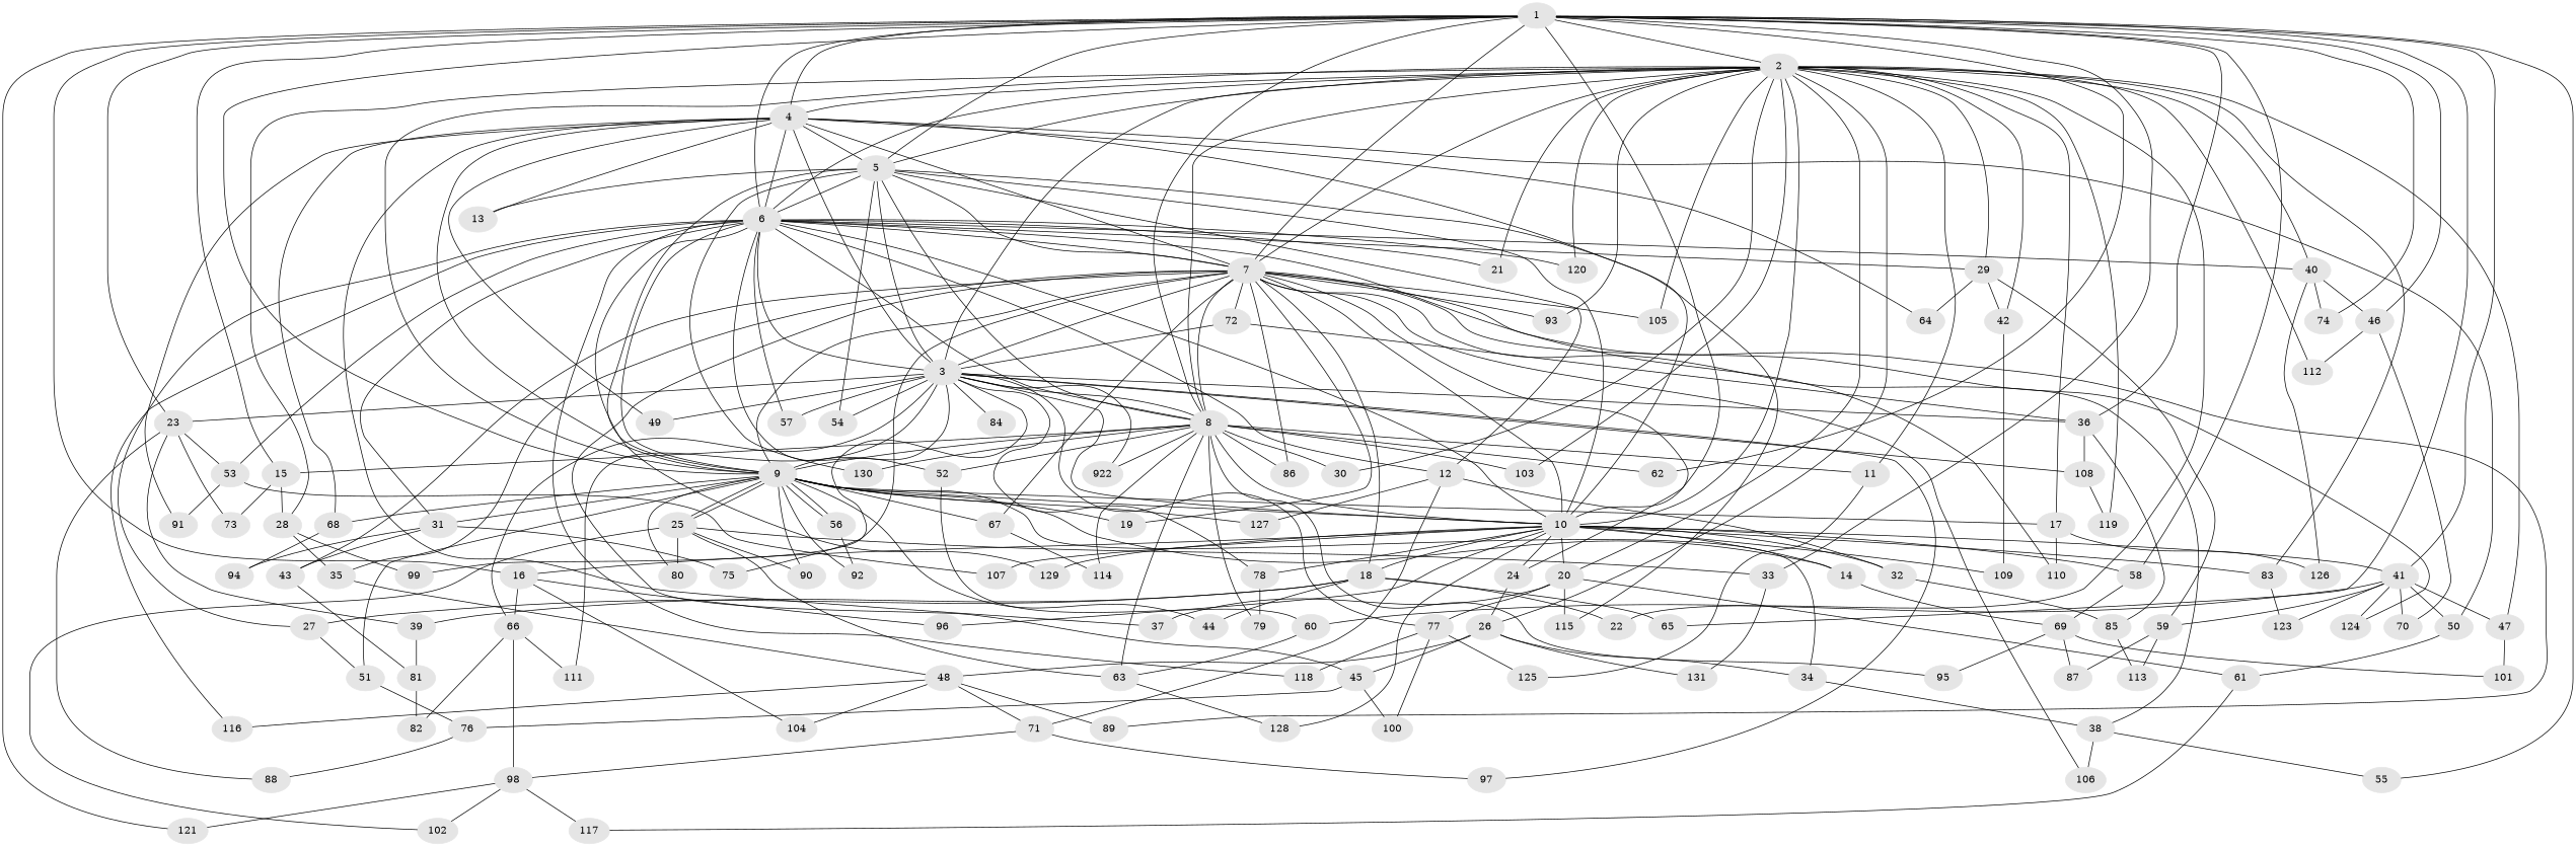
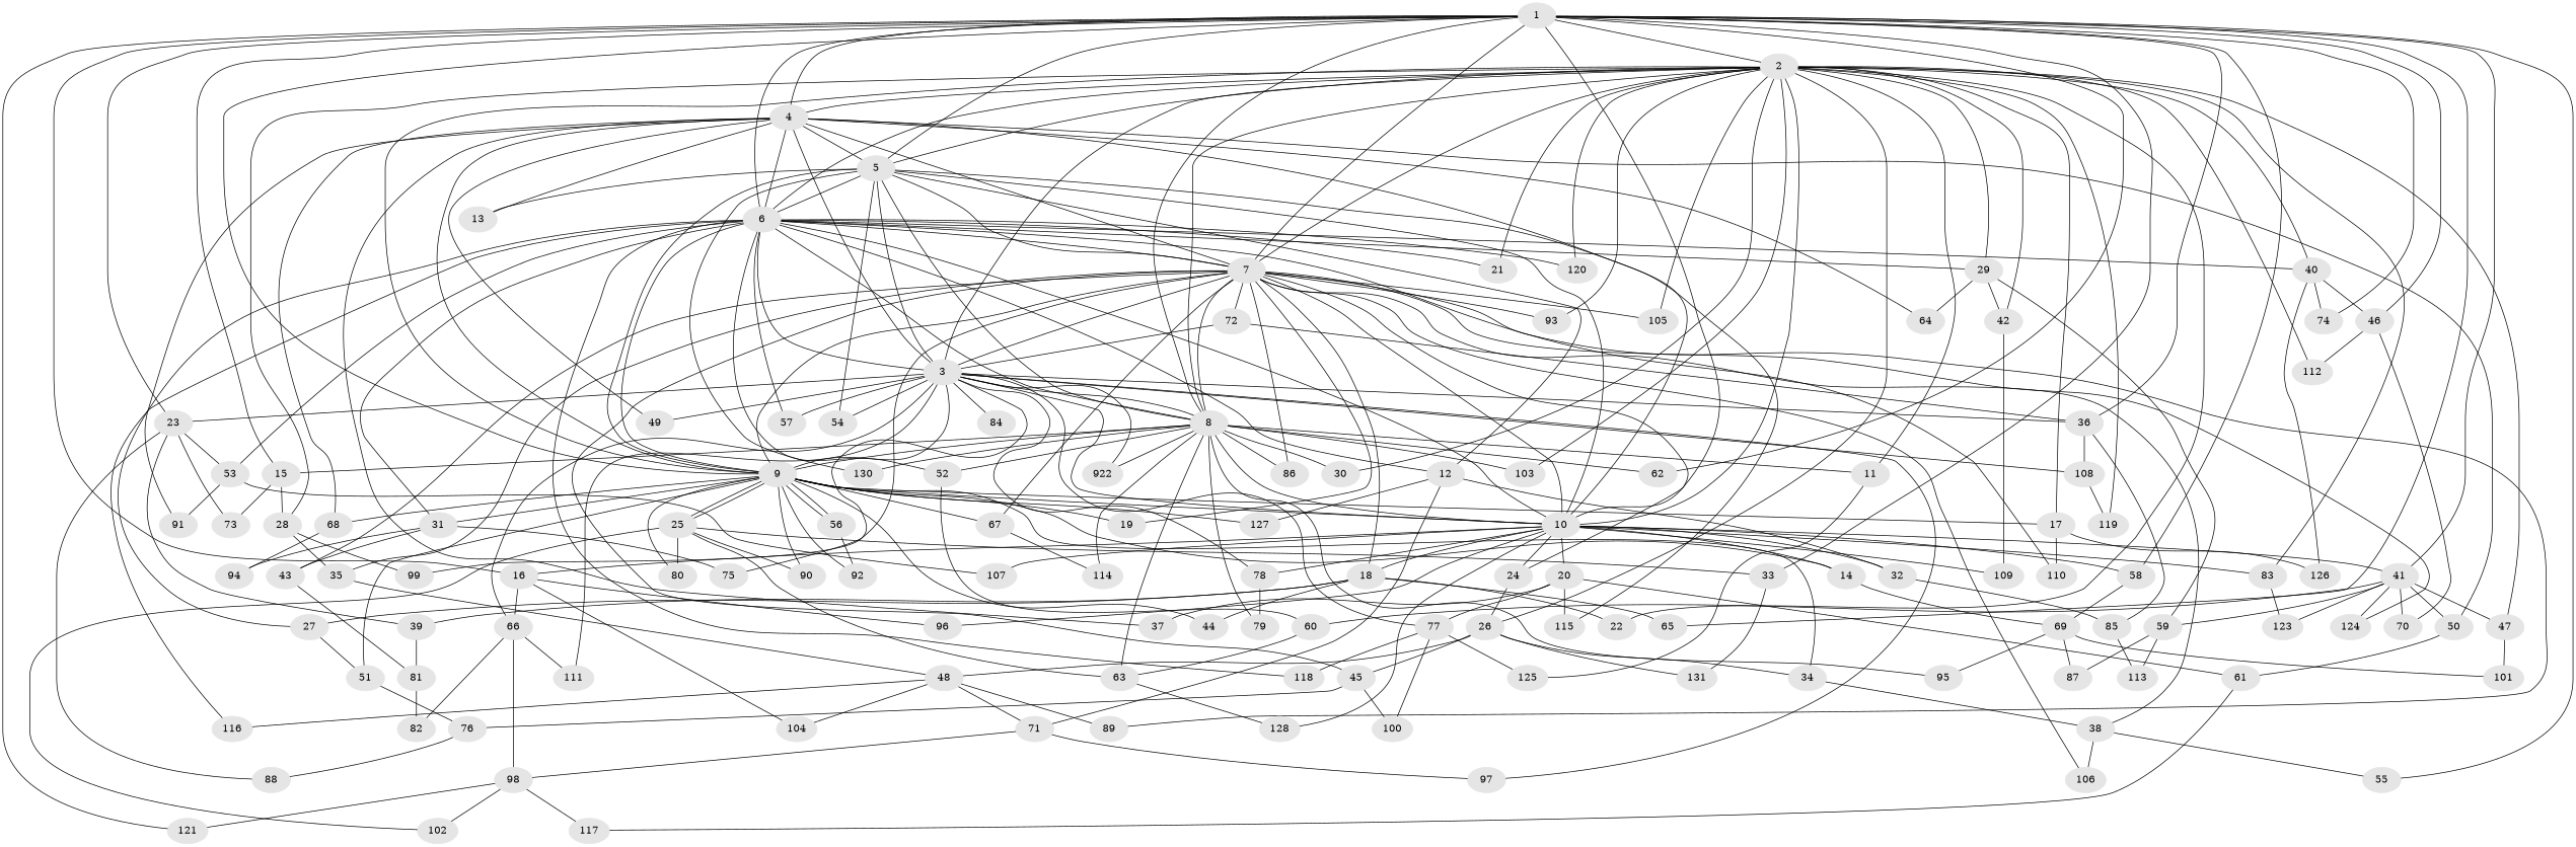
  graph {
    node [color=gray90 style=filled]
    1
    2
    4
    5
    6
    7
    8
    9
    10
    15
    16
    23
    33
    36
    41
    46
    55
    58
    62
    65
    74
    121
    3
    11
    17
    20
    21
    22
    26
    28
    29
    30
    40
    42
    47
    83
    93
    103
    105
    112
    119
    120
    49
    54
    57
    66
    77
    78
    84
    97
    99
    108
    111
    n54 [label=922]
    13
    37
    50
    64
    68
    91
    12
    115
    130
    27
    31
    52
    53
    110
    116
    118
-   129
    18
    19
    24
    35
    38
    43
    45
    67
    72
    75
    86
    89
    106
    124
    63
    79
    95
    114
    14
    25
    34
    44
    51
    56
    80
    90
    92
    127
    32
    96
    107
    109
    128
    73
    104
    39
    88
    131
    85
    59
    60
    70
    123
    69
    125
    126
    61
    48
    101
    82
    98
    100
    94
    71
    81
    76
    102
    87
    117
    113
    1 -- 2
    1 -- 4
    1 -- 5
    1 -- 6
    1 -- 7
    1 -- 8
    1 -- 9
    1 -- 10
    1 -- 15
    1 -- 16
    1 -- 23
    1 -- 33
    1 -- 36
    1 -- 41
    1 -- 46
    1 -- 55
    1 -- 58
    1 -- 62
    1 -- 65
    1 -- 74
    1 -- 121
    2 -- 4
    2 -- 5
    2 -- 6
    2 -- 7
    2 -- 8
    2 -- 9
    2 -- 10
    2 -- 3
    2 -- 11
    2 -- 17
-   2 -- 20
    2 -- 21
    2 -- 22
    2 -- 26
    2 -- 28
    2 -- 29
    2 -- 30
    2 -- 40
    2 -- 42
    2 -- 47
    2 -- 83
    2 -- 93
    2 -- 103
    2 -- 105
    2 -- 112
    2 -- 119
    2 -- 120
    4 -- 5
    4 -- 6
    4 -- 7
    4 -- 9
    4 -- 10
    4 -- 49
    4 -- 13
    4 -- 37
    4 -- 50
    4 -- 64
    4 -- 68
    4 -- 91
    5 -- 6
    5 -- 7
    5 -- 8
    5 -- 9
    5 -- 10
    5 -- 54
    5 -- 13
    5 -- 12
    5 -- 115
    5 -- 130
    6 -- 7
    6 -- 8
    6 -- 9
    6 -- 10
    6 -- 21
    6 -- 29
    6 -- 40
    6 -- 120
    6 -- 57
    6 -- 12
    6 -- 27
    6 -- 31
    6 -- 52
    6 -- 53
    6 -- 110
    6 -- 116
    6 -- 118
-   6 -- 129
    7 -- 8
    7 -- 9
    7 -- 10
    7 -- 93
    7 -- 105
    7 -- 18
    7 -- 19
    7 -- 24
    7 -- 35
    7 -- 38
    7 -- 43
    7 -- 45
    7 -- 67
    7 -- 72
    7 -- 75
    7 -- 86
    7 -- 89
    7 -- 106
    7 -- 124
    8 -- 9
    8 -- 10
    8 -- 15
    8 -- 62
    8 -- 11
    8 -- 30
    8 -- 103
    8 -- n54
    8 -- 130
    8 -- 52
    8 -- 86
    8 -- 63
    8 -- 79
    8 -- 95
    8 -- 114
    9 -- 10
    9 -- 17
    9 -- 68
    9 -- 31
    9 -- 19
    9 -- 67
    9 -- 14
    9 -- 25
    9 -- 25
    9 -- 34
    9 -- 44
    9 -- 51
    9 -- 56
    9 -- 56
    9 -- 80
    9 -- 90
    9 -- 92
    9 -- 127
    10 -- 16
    10 -- 41
    10 -- 58
    10 -- 20
    10 -- 83
    10 -- 78
-   10 -- 129
    10 -- 18
    10 -- 24
    10 -- 14
    10 -- 32
    10 -- 96
    10 -- 107
    10 -- 109
    10 -- 128
    15 -- 28
    15 -- 73
    16 -- 66
    16 -- 96
    16 -- 104
    23 -- 53
    23 -- 73
    23 -- 39
    23 -- 88
    33 -- 131
    36 -- 108
    36 -- 72
    36 -- 85
    41 -- 47
    41 -- 50
    41 -- 124
    41 -- 59
    41 -- 60
    41 -- 70
    41 -- 123
    46 -- 112
    46 -- 70
    58 -- 69
    3 -- 4
    3 -- 5
    3 -- 6
    3 -- 7
    3 -- 8
    3 -- 9
    3 -- 10
    3 -- 23
    3 -- 36
    3 -- 49
    3 -- 54
    3 -- 57
    3 -- 66
    3 -- 77
    3 -- 78
    3 -- 84
    3 -- 97
    3 -- 99
    3 -- 108
    3 -- 111
    3 -- n54
    11 -- 125
    17 -- 110
    17 -- 126
    20 -- 77
    20 -- 37
    20 -- 115
    20 -- 61
    26 -- 45
    26 -- 34
    26 -- 131
    26 -- 48
    28 -- 99
    28 -- 35
    29 -- 42
    29 -- 64
    29 -- 59
    40 -- 46
    40 -- 74
    40 -- 126
    42 -- 109
    47 -- 101
    83 -- 123
    66 -- 111
    66 -- 82
    66 -- 98
    77 -- 118
    77 -- 125
    77 -- 100
    78 -- 79
    108 -- 119
    50 -- 61
    68 -- 94
    12 -- 127
    12 -- 32
    12 -- 71
    27 -- 51
    31 -- 43
    31 -- 75
    31 -- 94
    52 -- 60
    53 -- 91
    53 -- 107
    18 -- 65
    18 -- 22
    18 -- 27
    18 -- 44
    18 -- 39
    24 -- 26
    35 -- 48
    38 -- 55
    38 -- 106
    43 -- 81
    45 -- 100
    45 -- 76
    67 -- 114
    72 -- 3
    63 -- 128
    14 -- 69
    25 -- 33
    25 -- 63
    25 -- 80
    25 -- 90
    25 -- 102
    34 -- 38
    51 -- 76
    56 -- 92
    32 -- 85
    39 -- 81
    85 -- 113
    59 -- 87
    59 -- 113
    60 -- 63
    69 -- 95
    69 -- 101
    69 -- 87
    61 -- 117
    48 -- 116
    48 -- 89
    48 -- 104
    48 -- 71
    98 -- 121
    98 -- 102
    98 -- 117
    71 -- 97
    71 -- 98
    81 -- 82
    76 -- 88
  }
